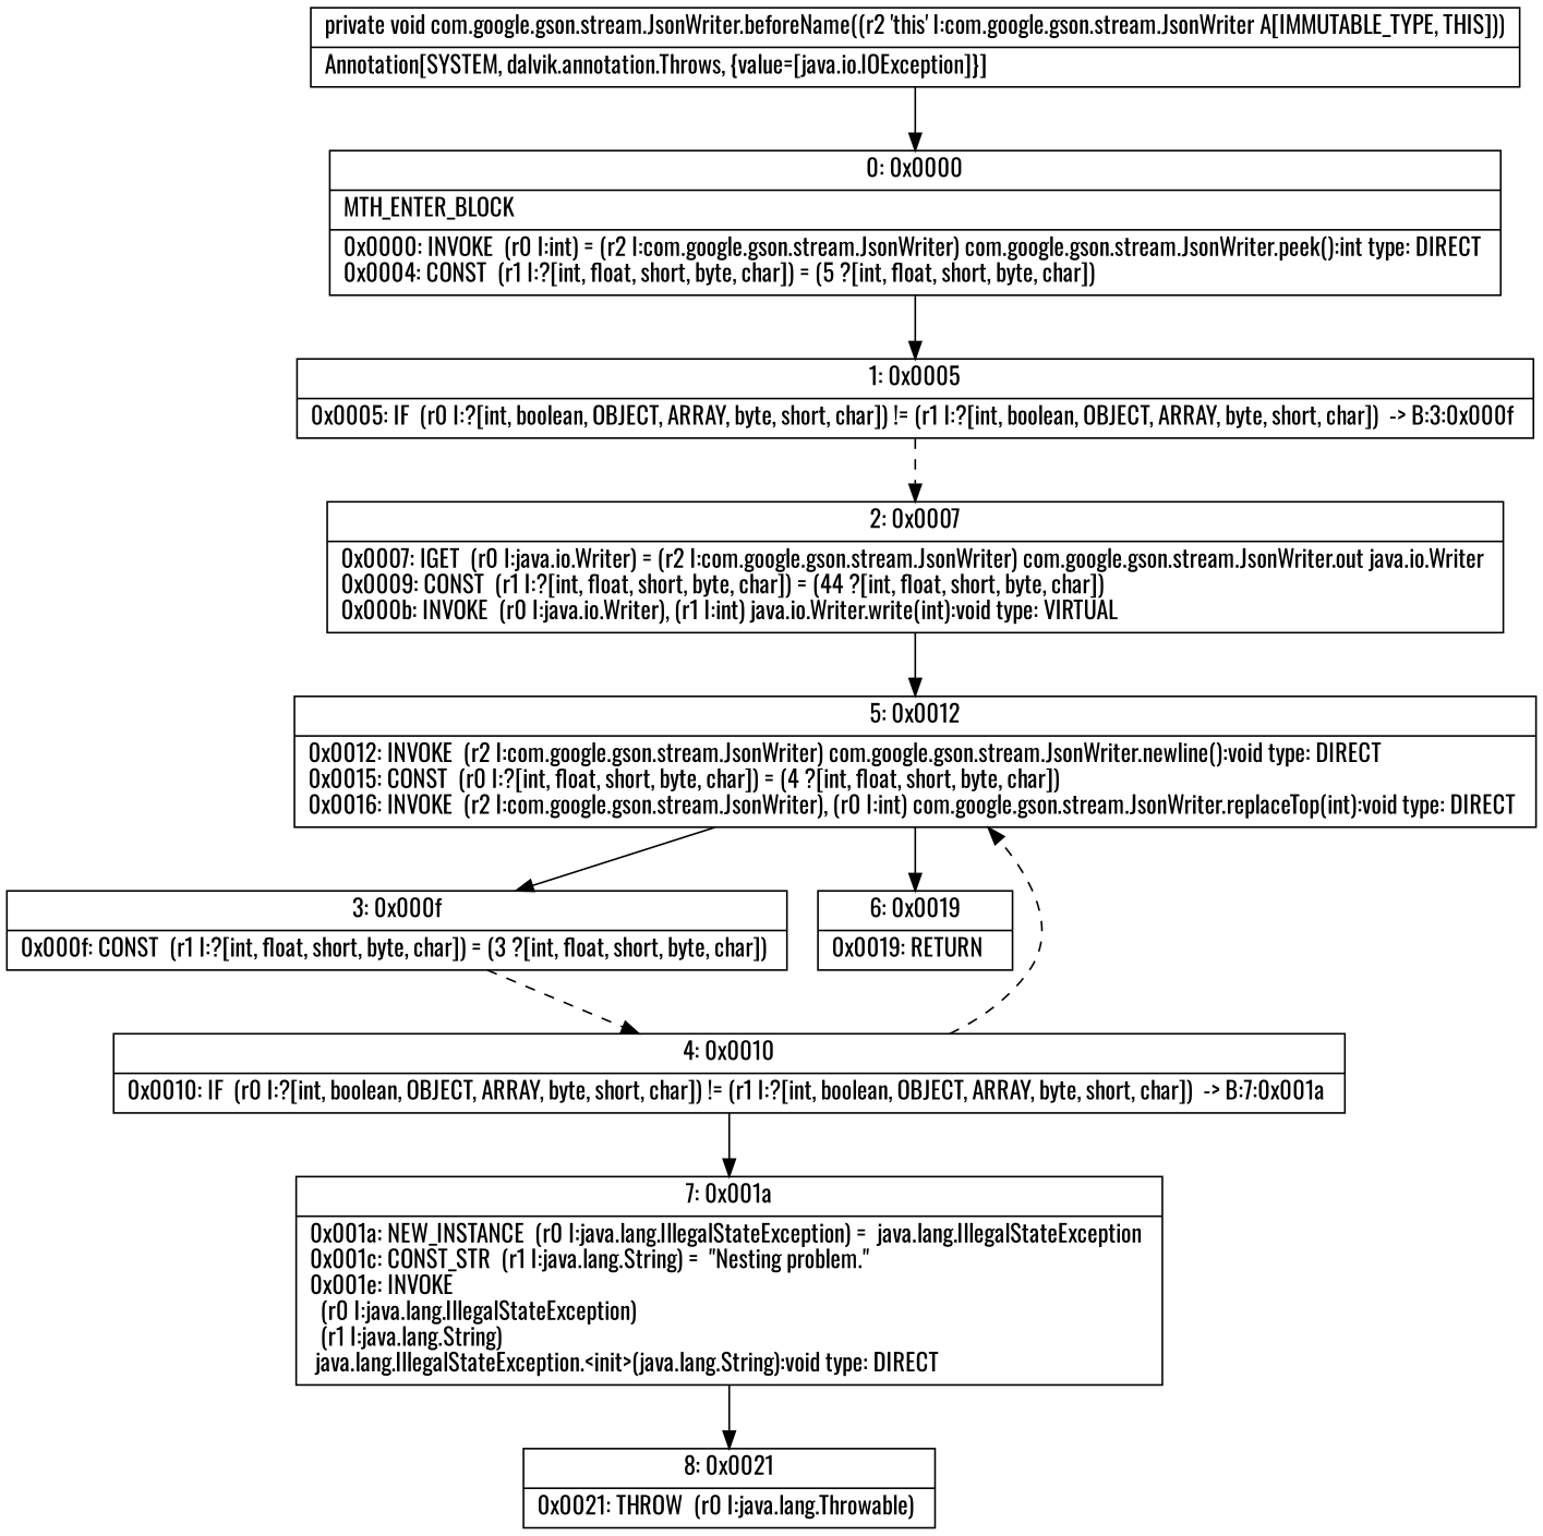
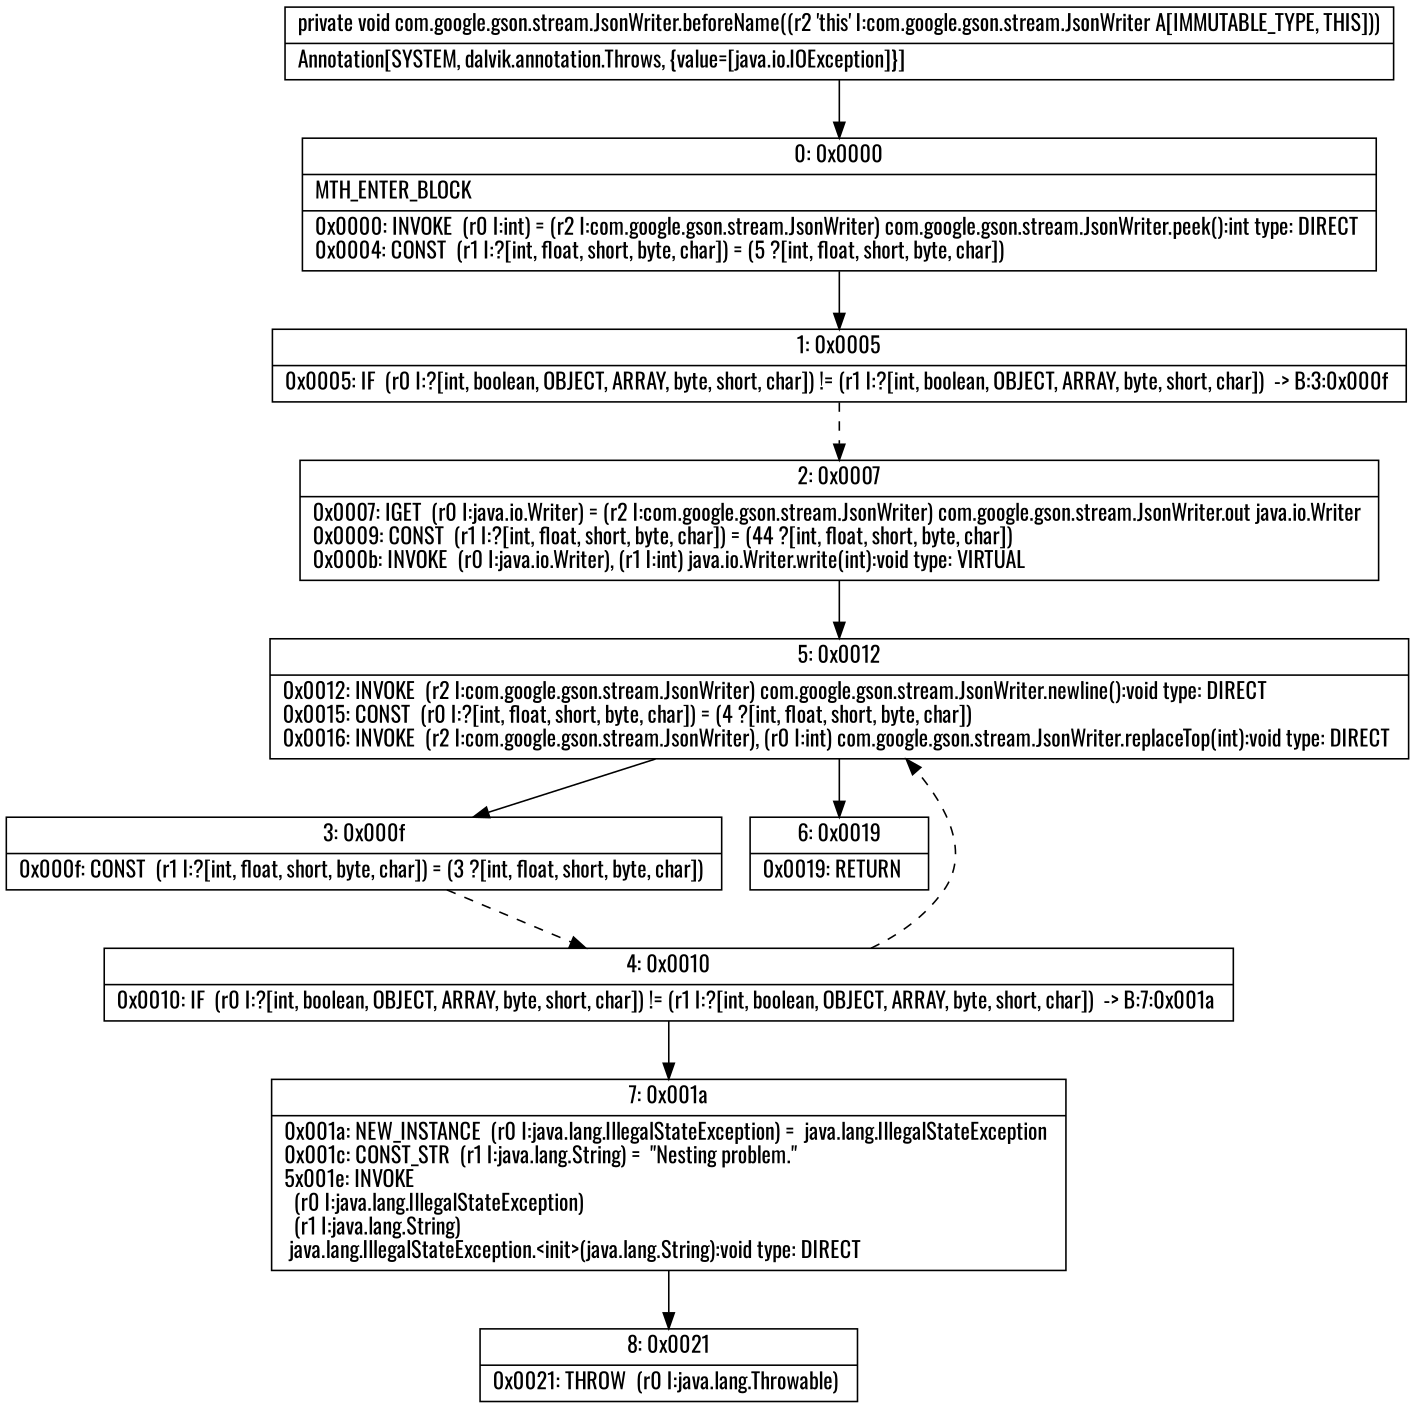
  digraph {
    fontname=Oswald
    node [fontname=Oswald shape=record]
    edge [fontname=Oswald]
    n1 [label="{0\:\ 0x0000|MTH_ENTER_BLOCK\l|0x0000: INVOKE  (r0 I:int) = (r2 I:com.google.gson.stream.JsonWriter) com.google.gson.stream.JsonWriter.peek():int type: DIRECT \l0x0004: CONST  (r1 I:?[int, float, short, byte, char]) = (5 ?[int, float, short, byte, char]) \l}"]
    n2 [label="{1\:\ 0x0005|0x0005: IF  (r0 I:?[int, boolean, OBJECT, ARRAY, byte, short, char]) != (r1 I:?[int, boolean, OBJECT, ARRAY, byte, short, char])  \-\> B:3:0x000f \l}"]
    n3 [label="{2\:\ 0x0007|0x0007: IGET  (r0 I:java.io.Writer) = (r2 I:com.google.gson.stream.JsonWriter) com.google.gson.stream.JsonWriter.out java.io.Writer \l0x0009: CONST  (r1 I:?[int, float, short, byte, char]) = (44 ?[int, float, short, byte, char]) \l0x000b: INVOKE  (r0 I:java.io.Writer), (r1 I:int) java.io.Writer.write(int):void type: VIRTUAL \l}"]
    n4 [label="{5\:\ 0x0012|0x0012: INVOKE  (r2 I:com.google.gson.stream.JsonWriter) com.google.gson.stream.JsonWriter.newline():void type: DIRECT \l0x0015: CONST  (r0 I:?[int, float, short, byte, char]) = (4 ?[int, float, short, byte, char]) \l0x0016: INVOKE  (r2 I:com.google.gson.stream.JsonWriter), (r0 I:int) com.google.gson.stream.JsonWriter.replaceTop(int):void type: DIRECT \l}"]
    n5 [label="{3\:\ 0x000f|0x000f: CONST  (r1 I:?[int, float, short, byte, char]) = (3 ?[int, float, short, byte, char]) \l}"]
    n6 [label="{4\:\ 0x0010|0x0010: IF  (r0 I:?[int, boolean, OBJECT, ARRAY, byte, short, char]) != (r1 I:?[int, boolean, OBJECT, ARRAY, byte, short, char])  \-\> B:7:0x001a \l}"]
    n7 [label="{6\:\ 0x0019|0x0019: RETURN   \l}"]
-   n8 [label="{7\:\ 0x001a|0x001a: NEW_INSTANCE  (r0 I:java.lang.IllegalStateException) =  java.lang.IllegalStateException \l0x001c: CONST_STR  (r1 I:java.lang.String) =  \"Nesting problem.\" \l0x001e: INVOKE  \l  (r0 I:java.lang.IllegalStateException)\l  (r1 I:java.lang.String)\l java.lang.IllegalStateException.\<init\>(java.lang.String):void type: DIRECT \l}"]
+   n8 [label="{7\:\ 0x001a|0x001a: NEW_INSTANCE  (r0 I:java.lang.IllegalStateException) =  java.lang.IllegalStateException \l0x001c: CONST_STR  (r1 I:java.lang.String) =  \"Nesting problem.\" \l5x001e: INVOKE  \l  (r0 I:java.lang.IllegalStateException)\l  (r1 I:java.lang.String)\l java.lang.IllegalStateException.\<init\>(java.lang.String):void type: DIRECT \l}"]
    n9 [label="{8\:\ 0x0021|0x0021: THROW  (r0 I:java.lang.Throwable) \l}"]
    n10 [label="{private void com.google.gson.stream.JsonWriter.beforeName((r2 'this' I:com.google.gson.stream.JsonWriter A[IMMUTABLE_TYPE, THIS]))  | Annotation[SYSTEM, dalvik.annotation.Throws, \{value=[java.io.IOException]\}]\l}"]
    n1 -> n2
    n2 -> n3 [style=dashed]
    n3 -> n4
    n4 -> n5
    n4 -> n7
    n5 -> n6 [style=dashed]
    n6 -> n4 [style=dashed]
    n6 -> n8
    n8 -> n9
    n10 -> n1
  }
